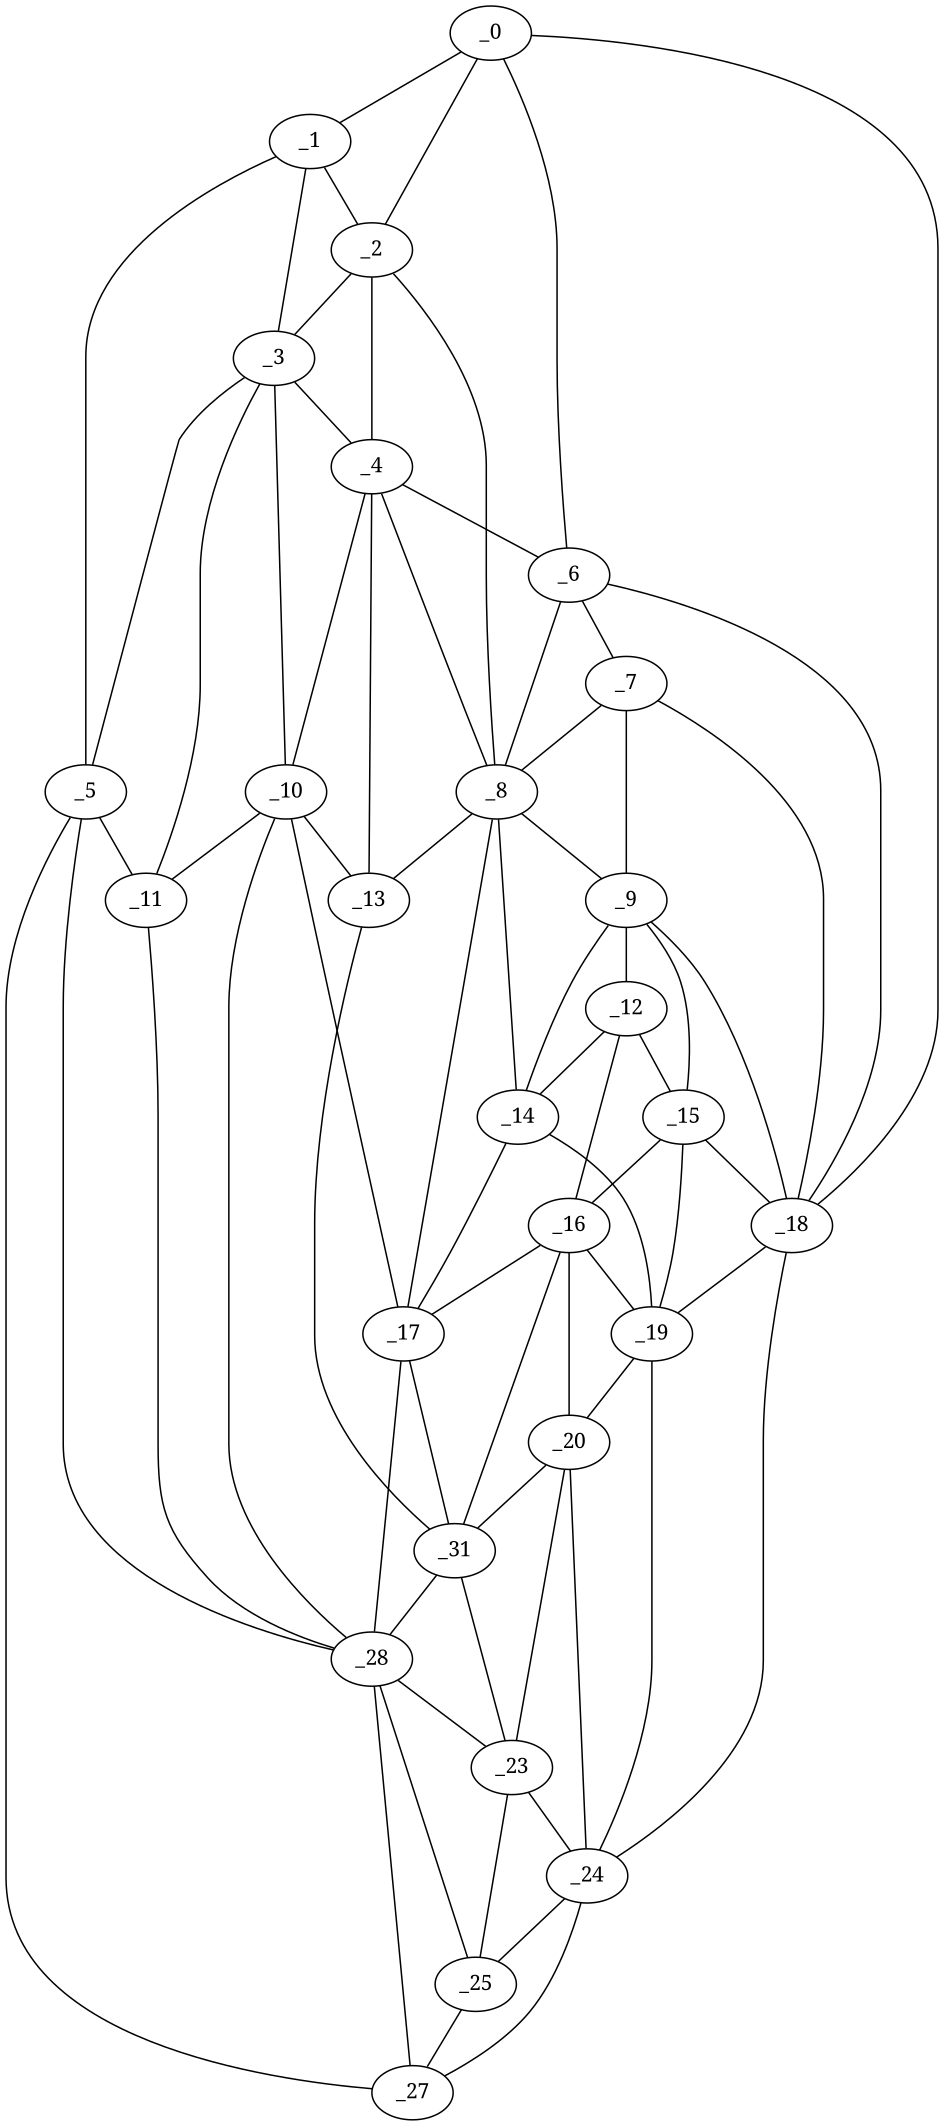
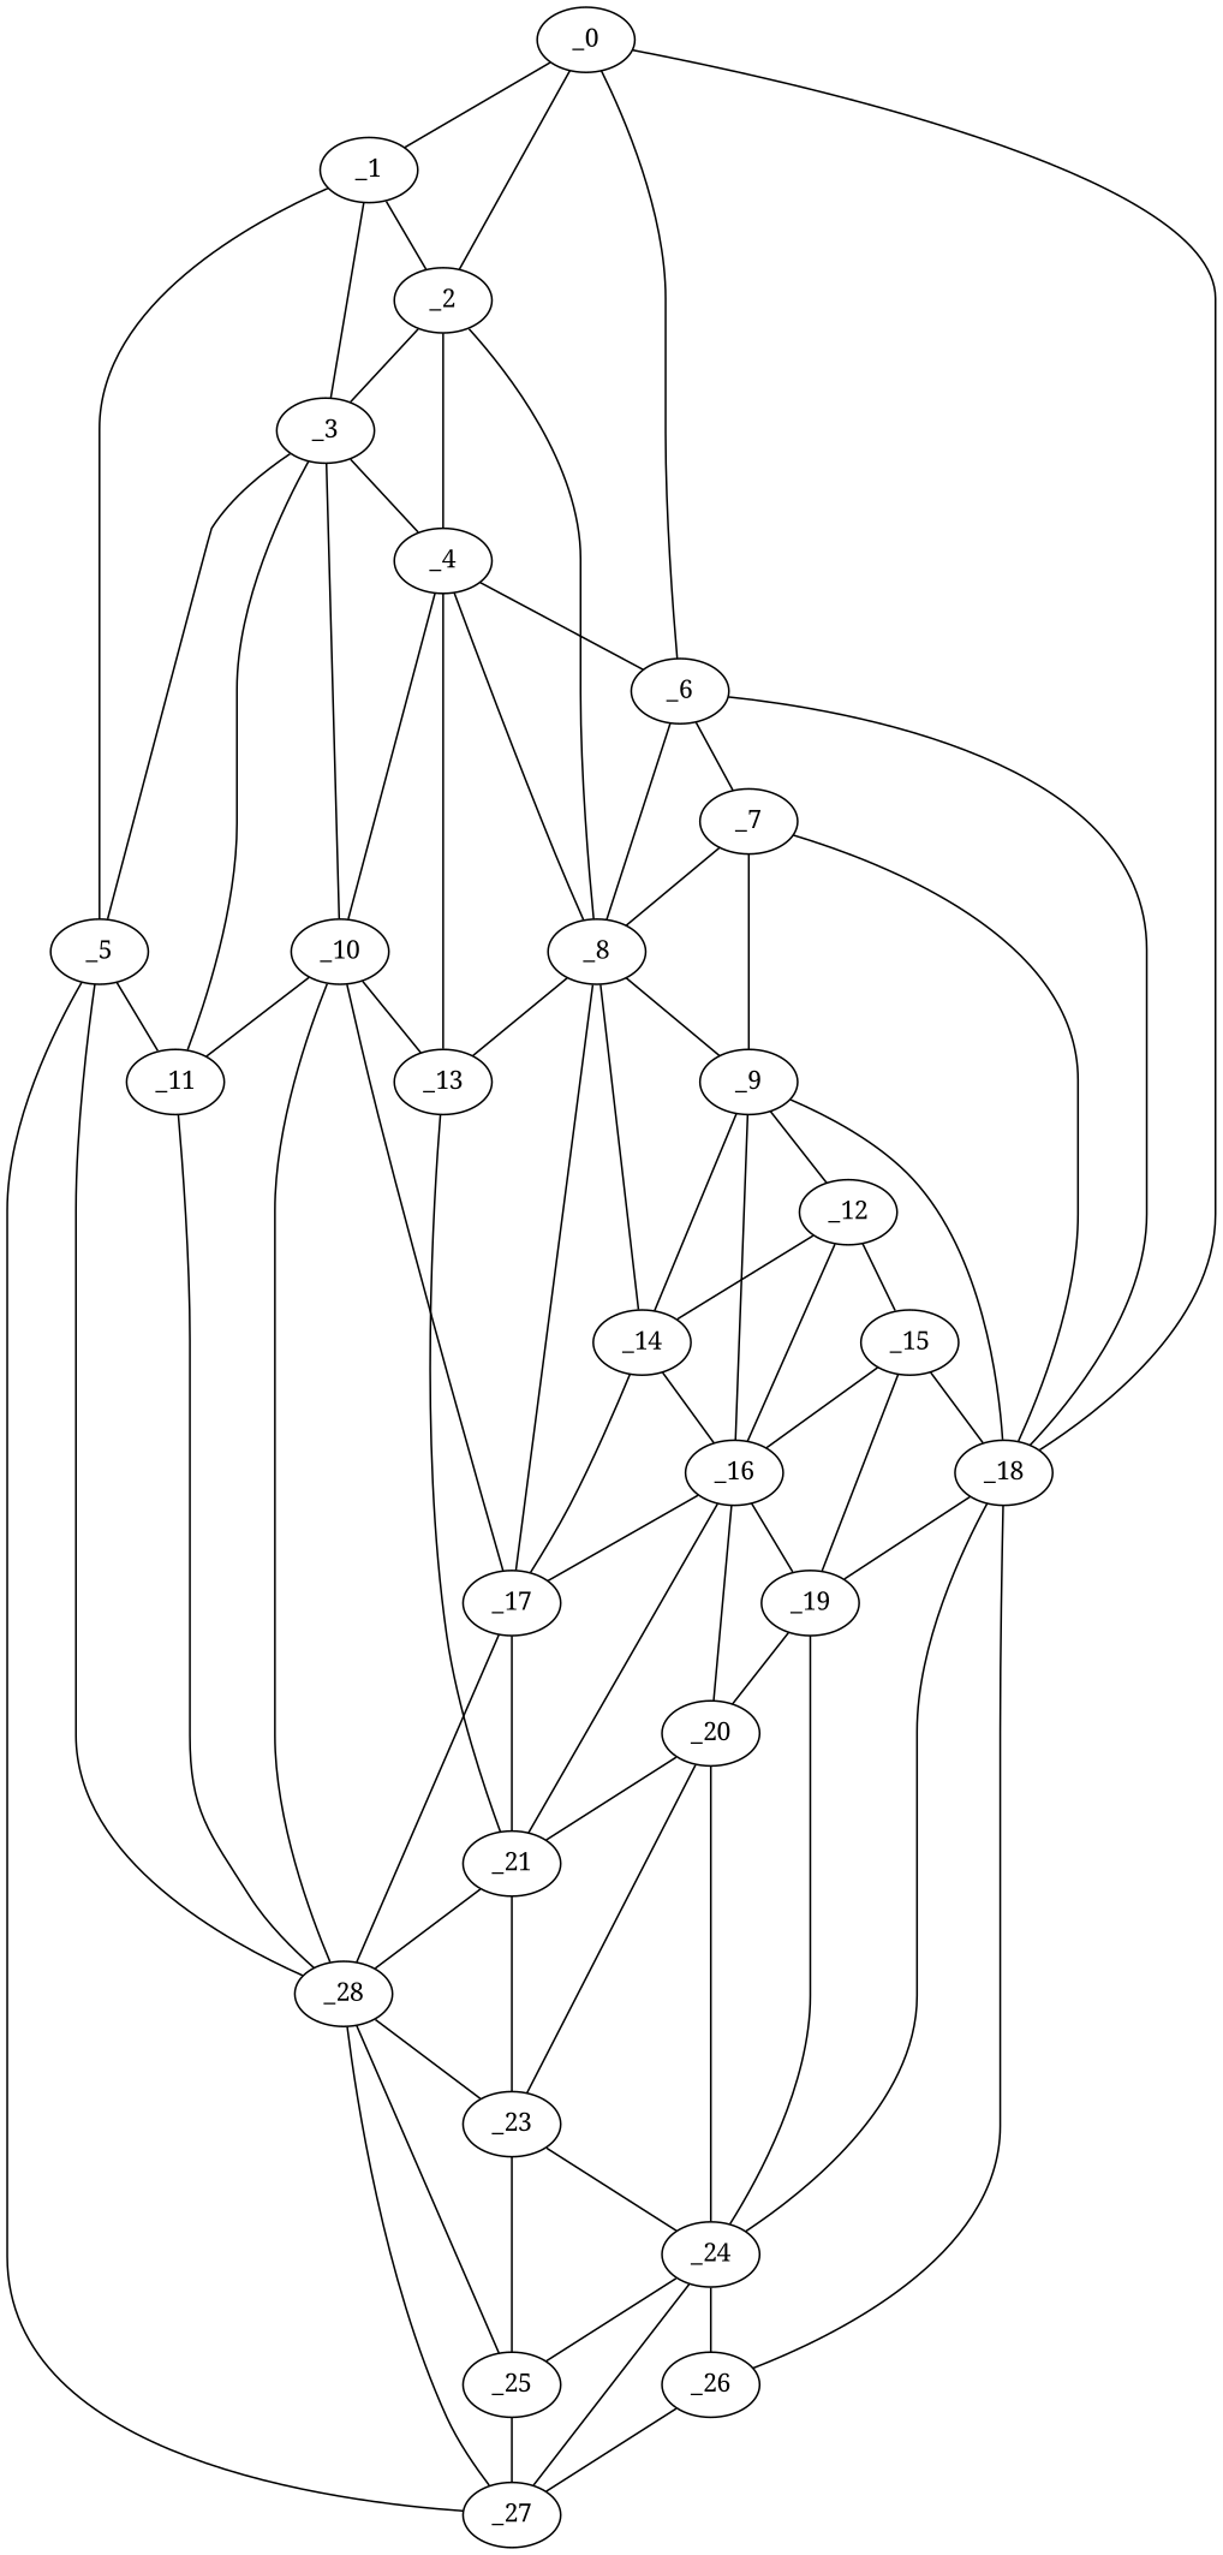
  graph {
    fontname="Noto Serif"
    node [fontname="Noto Serif" x=45 y=40]
    edge [fontname="Noto Serif" valence=2]
    _0 [x=5 y=75]
    _1 [x=6 y=97]
    _2 [x=29 y=68]
    _6 [x=49 y=49]
    _18 [x=88 y=21]
    _3 [x=44 y=85]
    _5 [y=106]
    _4 [y=61]
    _8 [x=60 y=53]
    _7 [x=57 y=44]
    _19 [x=90 y=35]
    _24 [x=105 y=29]
+   _26 [x=124 y=28]
    _10 [x=68 y=80]
    _11 [x=68 y=85]
    n16 [label=_28 x=102 y=63]
    _27 [x=126 y=49]
    _13 [x=70 y=72]
    _17 [x=83 y=61]
    _9 [x=64]
    _14 [x=72 y=46]
    _20 [x=90]
    _25 [x=107 y=55]
    _23 [x=103 y=53]
-   _21 [x=91 y=57 label=_31]
+   _21 [x=91 y=57]
    _12 [x=70 y=41]
    _15 [x=81 y=29]
    _16 [x=81]
    _0 -- _1 [valence=1]
    _0 -- _2
    _0 -- _6
    _0 -- _18 [valence=1]
    _1 -- _2
    _1 -- _3 [valence=1]
    _1 -- _5 [valence=1]
    _2 -- _3 [valence=1]
    _2 -- _4
    _2 -- _8
    _6 -- _18
    _6 -- _8 [valence=1]
    _6 -- _7
    _18 -- _19 [valence=1]
    _18 -- _24
+   _18 -- _26 [valence=1]
    _3 -- _5
    _3 -- _4
    _3 -- _10
    _3 -- _11
    _5 -- _11 [valence=1]
    _5 -- n16
    _5 -- _27 [valence=1]
    _4 -- _6 [valence=1]
    _4 -- _8
    _4 -- _10 [valence=1]
    _4 -- _13
    _8 -- _13 [valence=1]
    _8 -- _17
    _8 -- _9
    _8 -- _14
    _7 -- _18 [valence=1]
    _7 -- _8 [valence=1]
    _7 -- _9
    _19 -- _24
    _19 -- _20 [valence=1]
+   _24 -- _26
    _24 -- _27 [valence=1]
    _24 -- _25 [valence=1]
+   _26 -- _27 [valence=1]
    _10 -- _11 [valence=1]
    _10 -- n16
    _10 -- _13
    _10 -- _17
    _11 -- n16
    n16 -- _27 [valence=1]
    n16 -- _25 [valence=1]
    n16 -- _23 [valence=1]
    _13 -- _21 [valence=1]
    _17 -- n16
    _17 -- _21
    _9 -- _18 [valence=1]
    _9 -- _14
    _9 -- _12 [valence=1]
-   _9 -- _15
+   _9 -- _16
    _14 -- _17
-   _14 -- _19 [valence=1]
+   _14 -- _16 [valence=1]
    _20 -- _24 [valence=1]
    _20 -- _23
    _20 -- _21 [valence=1]
    _25 -- _27
    _23 -- _24
    _23 -- _25
    _21 -- n16 [valence=1]
    _21 -- _23
    _12 -- _14
    _12 -- _15 [valence=1]
    _12 -- _16
    _15 -- _18
    _15 -- _19
    _15 -- _16
    _16 -- _19 [valence=1]
    _16 -- _17
    _16 -- _20
    _16 -- _21 [valence=1]
  }
